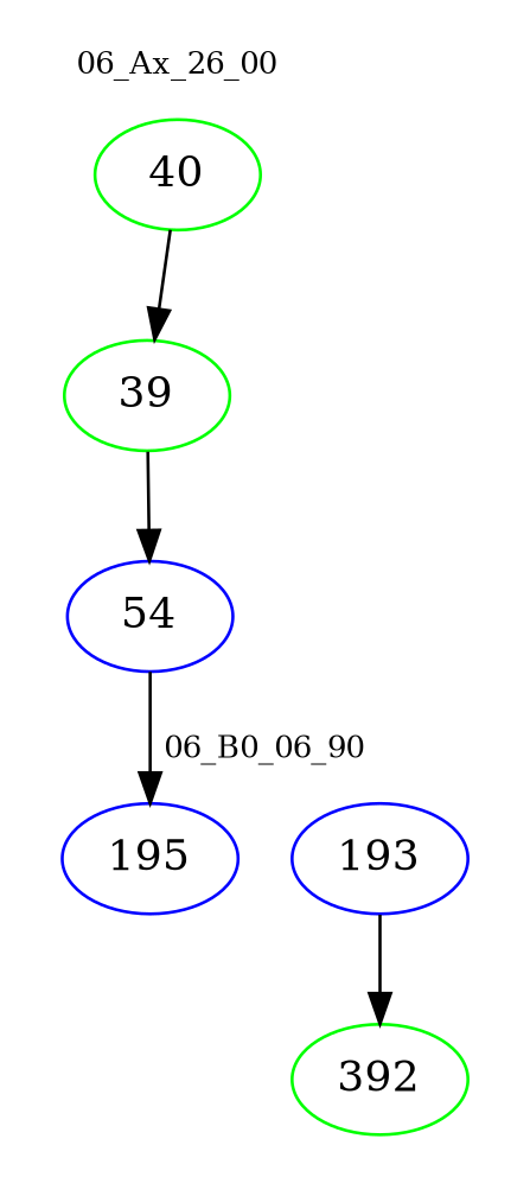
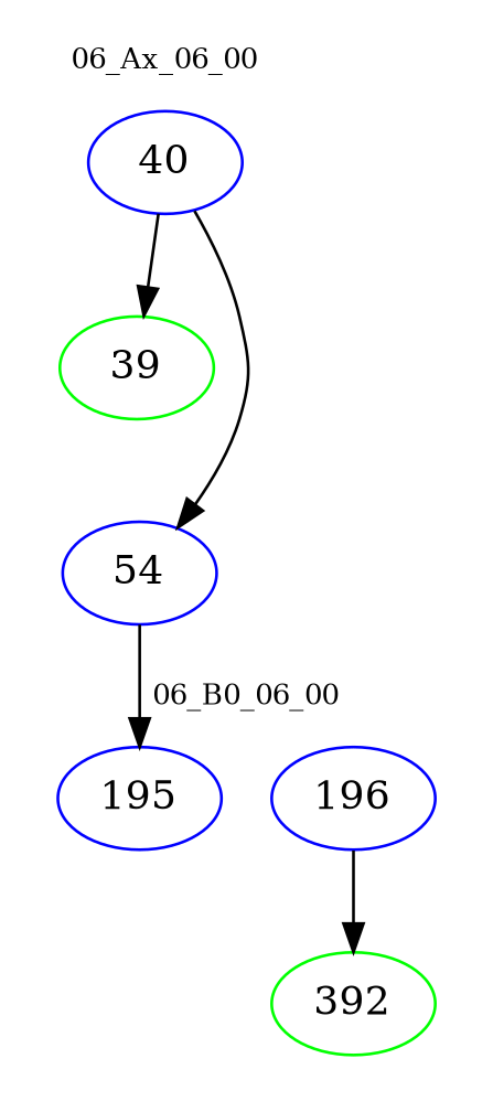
  digraph {
    node [color=blue]
    edge [color=black]
-   n1 [color=green label=40]
+   n1 [label=40]
    n2 [color=green label=39]
    n3 [label=54]
-   n4 [label=193]
+   n4 [label=196]
    n5 [color=green label=392]
    n6 [label=195]
    subgraph cluster_1 {
      color=white
      fontsize=10
-     label="06_Ax_26_00"
+     label="06_Ax_06_00"
      n1
      n2
      n3
    }
    subgraph cluster_2 {
      color=white
      fontsize=10
-     label="06_B0_06_90"
+     label="06_B0_06_00"
      n4
      n5
      n6
    }
    n1 -> n2
-   n2 -> n3
+   n1 -> n3
    n3 -> n6
    n4 -> n5
  }
